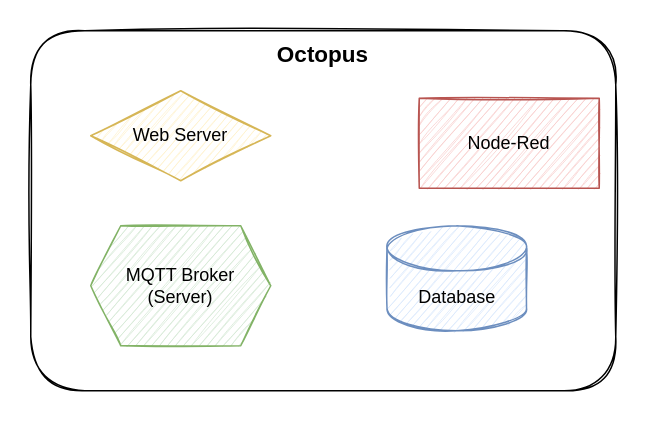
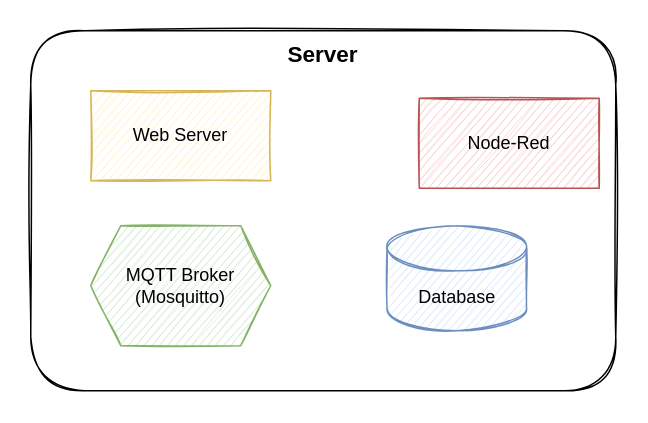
  <mxCell id="0" />
  <mxCell id="1" parent="0" />
  <mxCell id="2" value="" style="rounded=1;whiteSpace=wrap;html=1;sketch=1;" vertex="1" parent="1"><mxGeometry x="20" y="20" width="390" height="240" as="geometry" /></mxCell>
- <mxCell id="3" value="Web Server" style="rhombus;whiteSpace=wrap;html=1;sketch=1;fillColor=#fff2cc;strokeColor=#d6b656;" vertex="1" parent="1"><mxGeometry x="60" y="60" width="120" height="60" as="geometry" /></mxCell>
+ <mxCell id="3" value="Web Server" style="rounded=0;whiteSpace=wrap;html=1;sketch=1;fillColor=#fff2cc;strokeColor=#d6b656;" vertex="1" parent="1"><mxGeometry x="60" y="60" width="120" height="60" as="geometry" /></mxCell>
  <mxCell id="4" value="Node-Red" style="rounded=0;whiteSpace=wrap;html=1;sketch=1;fillColor=#f8cecc;strokeColor=#b85450;" vertex="1" parent="1"><mxGeometry x="279" y="65" width="120" height="60" as="geometry" /></mxCell>
- <mxCell id="5" value="MQTT Broker (Server)" style="shape=hexagon;perimeter=hexagonPerimeter2;whiteSpace=wrap;html=1;fixedSize=1;sketch=1;fillColor=#d5e8d4;strokeColor=#82b366;" vertex="1" parent="1"><mxGeometry x="60" y="150" width="120" height="80" as="geometry" /></mxCell>
+ <mxCell id="5" value="MQTT Broker (Mosquitto)" style="shape=hexagon;perimeter=hexagonPerimeter2;whiteSpace=wrap;html=1;fixedSize=1;sketch=1;fillColor=#d5e8d4;strokeColor=#82b366;" vertex="1" parent="1"><mxGeometry x="60" y="150" width="120" height="80" as="geometry" /></mxCell>
  <mxCell id="6" value="Database" style="shape=cylinder3;whiteSpace=wrap;html=1;boundedLbl=1;backgroundOutline=1;size=15;sketch=1;fillColor=#dae8fc;strokeColor=#6c8ebf;" vertex="1" parent="1"><mxGeometry x="257.5" y="150" width="93" height="70" as="geometry" /></mxCell>
- <mxCell id="7" value="Octopus" style="text;html=1;strokeColor=none;fillColor=none;align=center;verticalAlign=middle;whiteSpace=wrap;rounded=0;sketch=1;fontSize=15;fontStyle=1" vertex="1" parent="1"><mxGeometry x="185" y="20" width="60" height="30" as="geometry" /></mxCell>
+ <mxCell id="7" value="Server" style="text;html=1;strokeColor=none;fillColor=none;align=center;verticalAlign=middle;whiteSpace=wrap;rounded=0;sketch=1;fontSize=15;fontStyle=1" vertex="1" parent="1"><mxGeometry x="185" y="20" width="60" height="30" as="geometry" /></mxCell>
